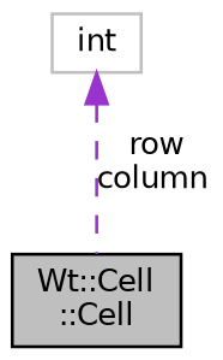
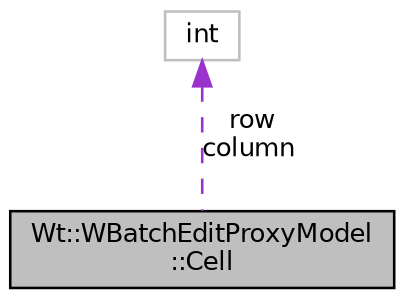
  digraph {
    node [fontname=Helvetica fontsize=10 shape=record style=filled]
-   n1 [color=black fillcolor=grey75 fontcolor=black height=0.2 label="Wt::Cell\l::Cell" width=0.4]
+   n1 [color=black fillcolor=grey75 fontcolor=black height=0.2 label="Wt::WBatchEditProxyModel\l::Cell" width=0.4]
    n2 [color=grey75 fillcolor=white height=0.2 label=int width=0.4]
    n2 -> n1 [color=darkorchid3 dir=back fontname=Helvetica fontsize=10 label=" row\ncolumn" labelfontname=Helvetica labelfontsize=10 style=dashed]
  }
